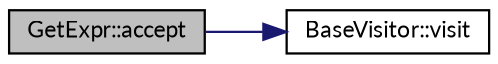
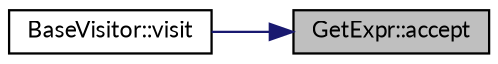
  digraph {
    rankdir=LR
    fontname=Lato
    node [color=black fontname=Lato fontsize=10 shape=record style=filled]
    n1 [fillcolor=grey75 fontcolor=black height=0.2 label="GetExpr::accept" width=0.4]
    n2 [fillcolor=white height=0.2 label="BaseVisitor::visit" width=0.4]
-   n1 -> n2 [color=midnightblue fontname=Lato fontsize=10 labelfontname=Helvetica labelfontsize=10 style=solid]
+   n2 -> n1 [color=midnightblue fontname=Lato fontsize=10 labelfontname=Helvetica labelfontsize=10 style=solid]
  }
